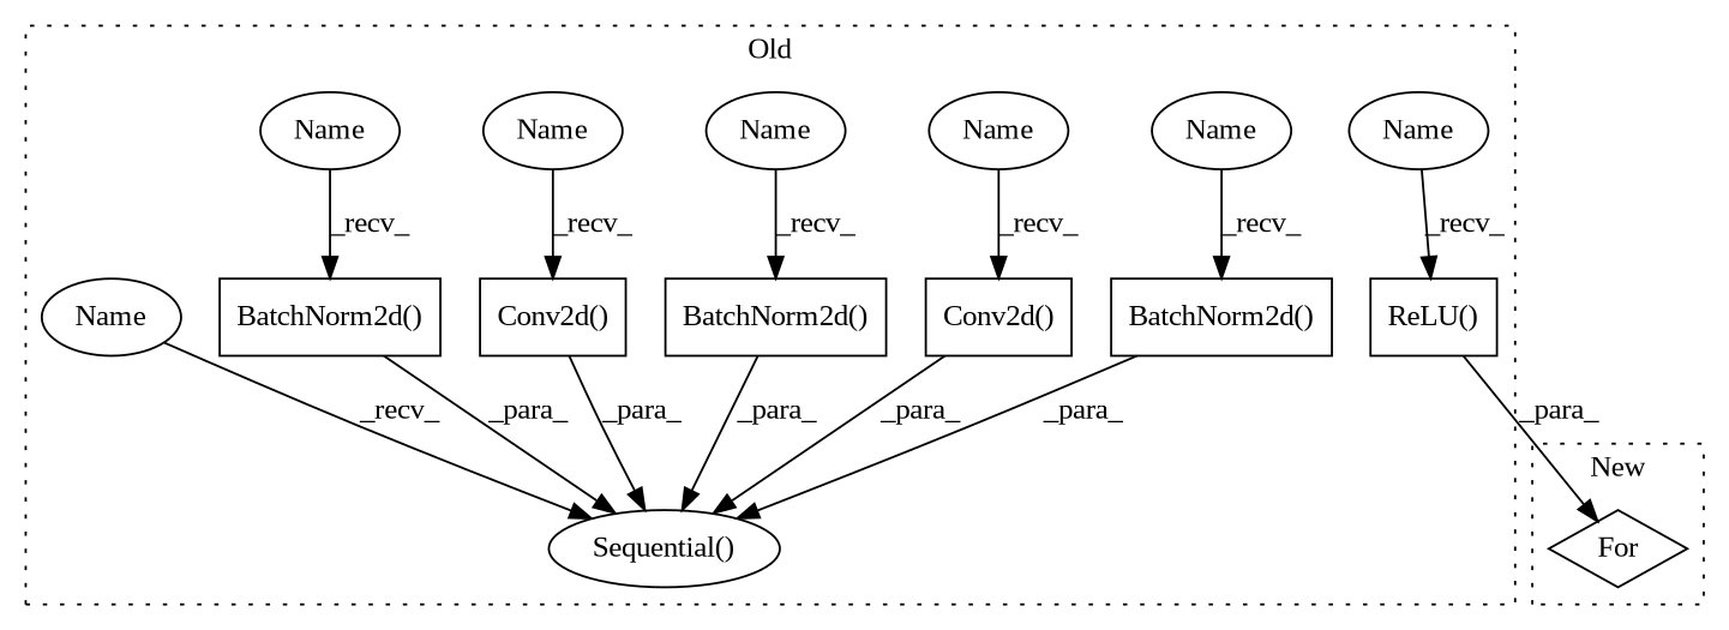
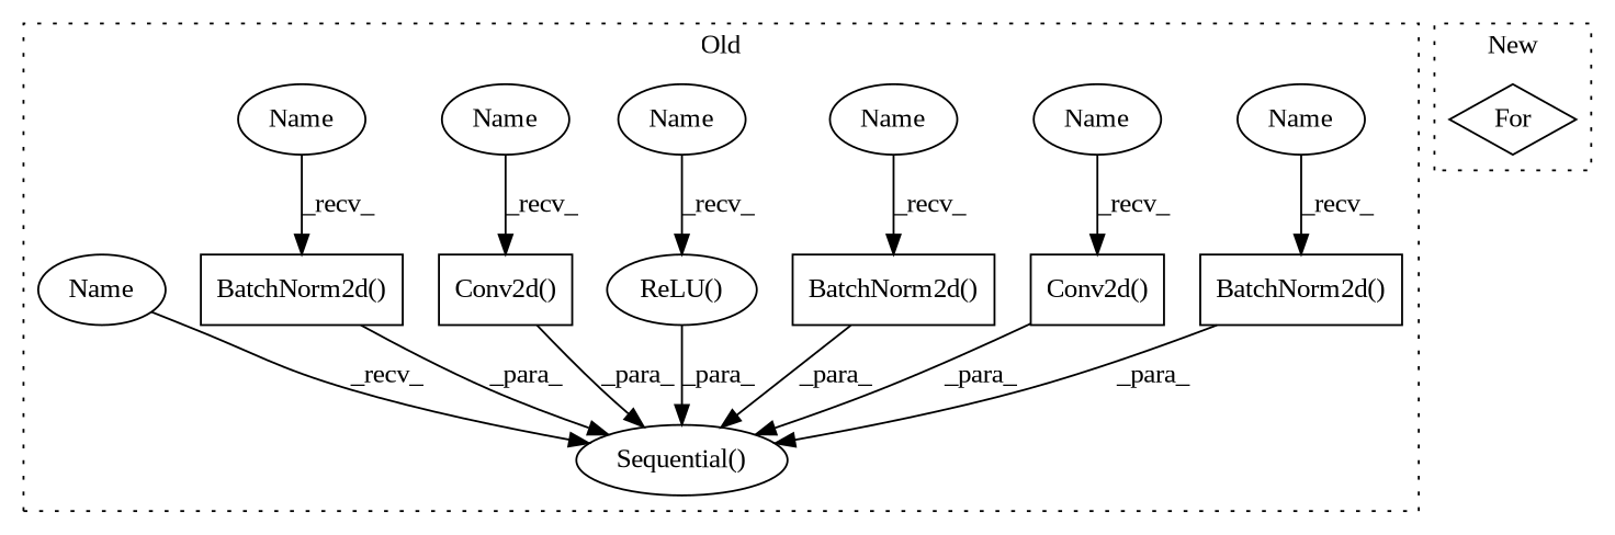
  digraph {
    fontname="Liberation Serif"
    node [a=75 fontname="Liberation Serif" l=2 s=3045 shape=ellipse]
    edge [fontname="Liberation Serif"]
    n1 [l="15,1" label="BatchNorm2d()" s="3004,3029" shape=box]
    n2 [l="46,12" label="Sequential()" s="2712,3188"]
    n3 [l="10,13" label="Conv2d()" s="2758,2792" shape=box]
    n4 [l="15,1" label="BatchNorm2d()" s="3169,3187" shape=box]
    n5 [l="10,32" label="Conv2d()" s="2916,2957" shape=box]
    n6 [l="15,1" label="BatchNorm2d()" s="2820,2845" shape=box]
-   n7 [l=22 label="ReLU()" shape=box]
+   n7 [l=22 label="ReLU()"]
    n8 [a=87 label=Name s=3004]
    n9 [a=87 label=Name s=2916]
    n10 [a=87 label=Name s=2820]
    n11 [a=87 label=Name]
    n12 [a=87 label=Name s=2758]
    n13 [a=87 label=Name s=3169]
    n14 [a=87 label=Name s=2712]
    n15 [a=107 l="4,15" label=For s="3277,3294" shape=diamond]
    subgraph cluster_1 {
      label=Old
      style=dotted
      n1
      n2
      n3
      n4
      n5
      n6
      n7
      n8
      n9
      n10
      n11
      n12
      n13
      n14
    }
    subgraph cluster_2 {
      label=New
      style=dotted
      n15
    }
    n1 -> n2 [label=_para_]
    n3 -> n2 [label=_para_]
    n4 -> n2 [label=_para_]
    n5 -> n2 [label=_para_]
    n6 -> n2 [label=_para_]
-   n7 -> n15 [label=_para_]
+   n7 -> n2 [label=_para_]
    n8 -> n1 [label=_recv_]
    n9 -> n5 [label=_recv_]
    n10 -> n6 [label=_recv_]
    n11 -> n7 [label=_recv_]
    n12 -> n3 [label=_recv_]
    n13 -> n4 [label=_recv_]
    n14 -> n2 [label=_recv_]
  }
